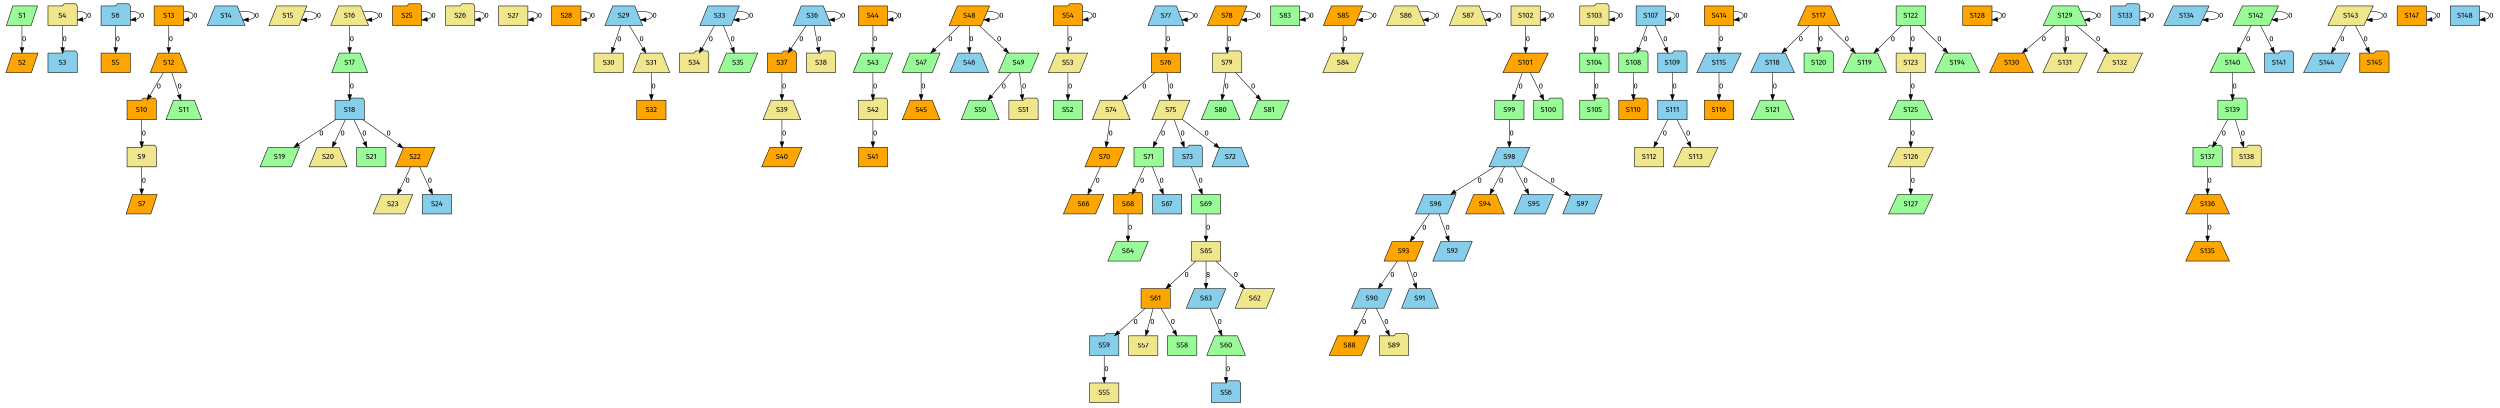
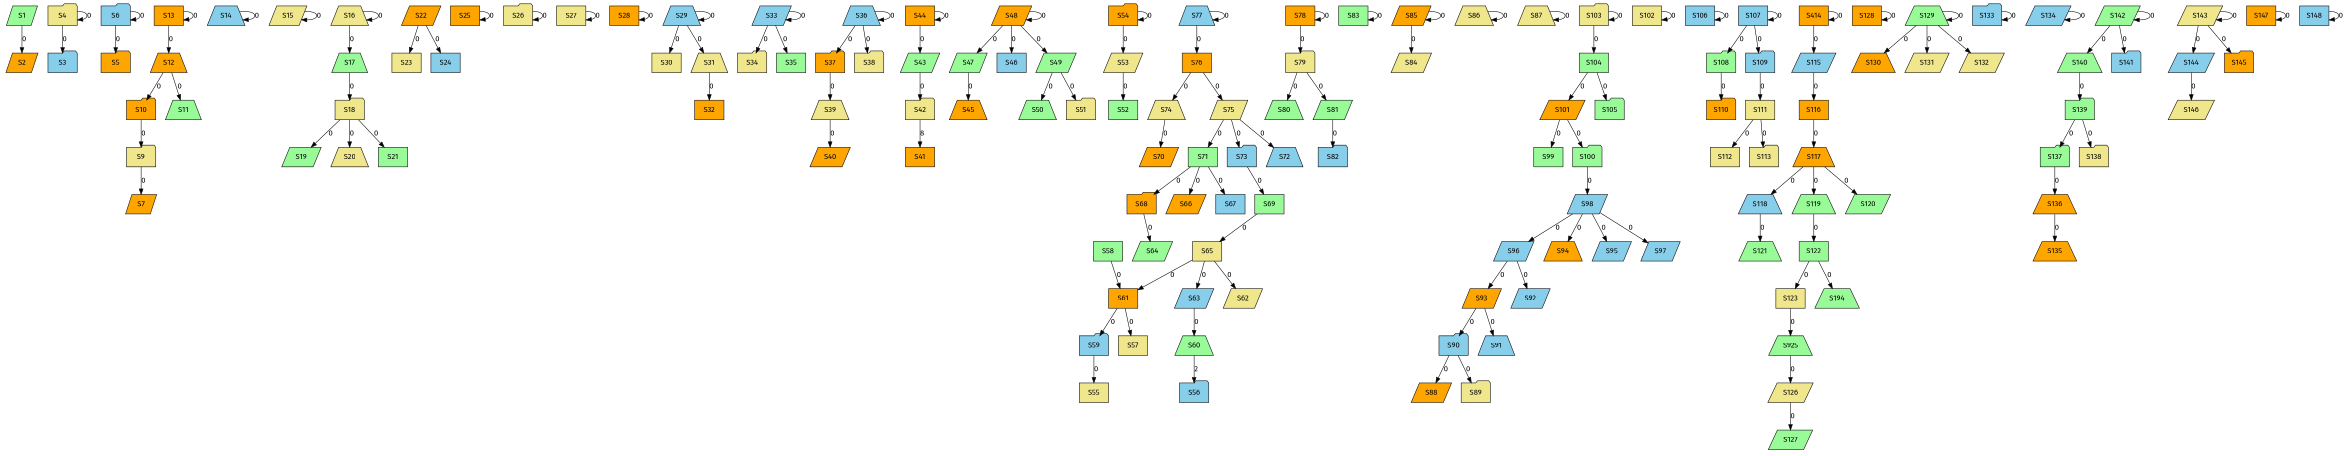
  strict digraph {
    fontname="Fira Sans"
    node [fillcolor=khaki fontname="Fira Sans" shape=parallelogram style=filled]
    edge [fontname="Fira Sans"]
    S1 [fillcolor=palegreen]
    S2 [fillcolor=orange]
    S4 [shape=folder]
    S3 [fillcolor=skyblue shape=folder]
    S6 [fillcolor=skyblue shape=folder]
-   S5 [fillcolor=orange shape=box]
+   S5 [fillcolor=orange shape=folder]
    S9 [shape=folder]
    S7 [fillcolor=orange]
    S10 [fillcolor=orange shape=folder]
    S12 [fillcolor=orange shape=trapezium]
    S11 [fillcolor=palegreen shape=trapezium]
    S13 [fillcolor=orange shape=box]
    S14 [fillcolor=skyblue shape=trapezium]
    S15
    S16 [shape=trapezium]
    S17 [fillcolor=palegreen shape=trapezium]
-   S18 [fillcolor=skyblue shape=folder]
+   S18 [shape=folder]
    S19 [fillcolor=palegreen]
    S20 [shape=trapezium]
    S21 [fillcolor=palegreen shape=box]
    S22 [fillcolor=orange]
-   S23
+   S23 [shape=box]
    S24 [fillcolor=skyblue shape=box]
-   S25 [fillcolor=orange shape=folder]
+   S25 [fillcolor=orange shape=box]
    S26 [shape=folder]
    S27 [shape=box]
    S28 [fillcolor=orange shape=box]
    S29 [fillcolor=skyblue shape=trapezium]
    S30 [shape=box]
    S31 [shape=trapezium]
    S32 [fillcolor=orange shape=box]
    S33 [fillcolor=skyblue]
    S34 [shape=folder]
-   S35 [fillcolor=palegreen]
+   S35 [fillcolor=palegreen shape=box]
    S36 [fillcolor=skyblue shape=trapezium]
    S37 [fillcolor=orange shape=folder]
    S38 [shape=folder]
    S39 [shape=trapezium]
    S40 [fillcolor=orange]
    S42 [shape=folder]
    S41 [fillcolor=orange shape=box]
    S43 [fillcolor=palegreen]
    S44 [fillcolor=orange shape=box]
    S47 [fillcolor=palegreen]
    S45 [fillcolor=orange shape=trapezium]
    S48 [fillcolor=orange]
-   S46 [fillcolor=skyblue shape=trapezium]
+   S46 [fillcolor=skyblue shape=box]
    S49 [fillcolor=palegreen]
    S50 [fillcolor=palegreen shape=trapezium]
    S51 [shape=folder]
    S52 [fillcolor=palegreen shape=box]
    S53
    S54 [fillcolor=orange shape=folder]
    S59 [fillcolor=skyblue shape=folder]
    S55 [shape=box]
    S60 [fillcolor=palegreen shape=trapezium]
    S56 [fillcolor=skyblue shape=folder]
    S61 [fillcolor=orange shape=box]
    S57 [shape=box]
    S58 [fillcolor=palegreen shape=box]
    S63 [fillcolor=skyblue]
    S65 [shape=box]
    S62
    S68 [fillcolor=orange shape=folder]
    S64 [fillcolor=palegreen]
    S69 [fillcolor=palegreen shape=box]
    S70 [fillcolor=orange]
    S66 [fillcolor=orange]
    S71 [fillcolor=palegreen shape=box]
    S67 [fillcolor=skyblue shape=box]
    S73 [fillcolor=skyblue shape=folder]
    S74 [shape=trapezium]
    S75
    S72 [fillcolor=skyblue shape=trapezium]
    S76 [fillcolor=orange shape=box]
    S77 [fillcolor=skyblue shape=trapezium]
-   S78 [fillcolor=orange]
+   S78 [fillcolor=orange shape=box]
    S79 [shape=folder]
    S80 [fillcolor=palegreen shape=trapezium]
    S81 [fillcolor=palegreen]
+   S82 [fillcolor=skyblue shape=folder]
    S83 [fillcolor=palegreen shape=box]
    S85 [fillcolor=orange]
    S84
    S86 [shape=trapezium]
    S87 [shape=trapezium]
-   S90 [fillcolor=skyblue]
+   S90 [fillcolor=skyblue shape=folder]
    S88 [fillcolor=orange]
    S89 [shape=folder]
    S93 [fillcolor=orange]
    S91 [fillcolor=skyblue shape=trapezium]
    S96 [fillcolor=skyblue]
    S92 [fillcolor=skyblue]
    S98 [fillcolor=skyblue]
    S94 [fillcolor=orange shape=trapezium]
    S95 [fillcolor=skyblue]
    S97 [fillcolor=skyblue]
    S99 [fillcolor=palegreen shape=box]
    S101 [fillcolor=orange]
    S100 [fillcolor=palegreen shape=folder]
    S102 [shape=box]
    S103 [shape=folder]
    S104 [fillcolor=palegreen shape=box]
    S105 [fillcolor=palegreen shape=folder]
+   S106 [fillcolor=skyblue shape=box]
    S107 [fillcolor=skyblue shape=box]
    S108 [fillcolor=palegreen shape=folder]
    S109 [fillcolor=skyblue shape=folder]
    S110 [fillcolor=orange shape=folder]
-   S111 [fillcolor=skyblue shape=box]
+   S111 [shape=box]
    S112 [shape=box]
-   S113
+   S113 [shape=folder]
    n113 [fillcolor=orange label=S414 shape=box]
    S115 [fillcolor=skyblue]
    S116 [fillcolor=orange shape=box]
    S117 [fillcolor=orange shape=trapezium]
    S118 [fillcolor=skyblue shape=trapezium]
    S119 [fillcolor=palegreen shape=trapezium]
-   S120 [fillcolor=palegreen shape=folder]
+   S120 [fillcolor=palegreen]
    S121 [fillcolor=palegreen shape=trapezium]
    S122 [fillcolor=palegreen shape=box]
    S123 [shape=box]
    n123 [fillcolor=palegreen label=S194 shape=trapezium]
-   S125 [fillcolor=palegreen shape=trapezium]
+   S125 [fillcolor=palegreen shape=trapezium label=S925]
    S126
    S127 [fillcolor=palegreen]
    S128 [fillcolor=orange shape=box]
    S129 [fillcolor=palegreen shape=trapezium]
    S130 [fillcolor=orange shape=trapezium]
    S131
    S132
    S133 [fillcolor=skyblue shape=folder]
    S134 [fillcolor=skyblue]
    S136 [fillcolor=orange shape=trapezium]
    S135 [fillcolor=orange shape=trapezium]
    S137 [fillcolor=palegreen shape=folder]
    S139 [fillcolor=palegreen shape=folder]
    S138 [shape=folder]
    S140 [fillcolor=palegreen shape=trapezium]
    S142 [fillcolor=palegreen]
    S141 [fillcolor=skyblue shape=folder]
    S143
    S144 [fillcolor=skyblue]
    S145 [fillcolor=orange shape=folder]
+   S146
    S147 [fillcolor=orange shape=box]
    S148 [fillcolor=skyblue shape=box]
    S1 -> S2 [label=0]
    S4 -> S4 [label=0]
    S4 -> S3 [label=0]
    S6 -> S6 [label=0]
    S6 -> S5 [label=0]
    S9 -> S7 [label=0]
    S10 -> S9 [label=0]
    S12 -> S10 [label=0]
    S12 -> S11 [label=0]
    S13 -> S12 [label=0]
    S13 -> S13 [label=0]
    S14 -> S14 [label=0]
    S15 -> S15 [label=0]
    S16 -> S16 [label=0]
    S16 -> S17 [label=0]
    S17 -> S18 [label=0]
    S18 -> S19 [label=0]
    S18 -> S20 [label=0]
    S18 -> S21 [label=0]
-   S18 -> S22 [label=0]
    S22 -> S23 [label=0]
    S22 -> S24 [label=0]
    S25 -> S25 [label=0]
    S26 -> S26 [label=0]
    S27 -> S27 [label=0]
    S28 -> S28 [label=0]
    S29 -> S29 [label=0]
    S29 -> S30 [label=0]
    S29 -> S31 [label=0]
    S31 -> S32 [label=0]
    S33 -> S33 [label=0]
    S33 -> S34 [label=0]
    S33 -> S35 [label=0]
    S36 -> S36 [label=0]
    S36 -> S37 [label=0]
    S36 -> S38 [label=0]
    S37 -> S39 [label=0]
    S39 -> S40 [label=0]
-   S42 -> S41 [label=0]
+   S42 -> S41 [label=8]
    S43 -> S42 [label=0]
    S44 -> S43 [label=0]
    S44 -> S44 [label=0]
    S47 -> S45 [label=0]
    S48 -> S47 [label=0]
    S48 -> S48 [label=0]
    S48 -> S46 [label=0]
    S48 -> S49 [label=0]
    S49 -> S50 [label=0]
    S49 -> S51 [label=0]
    S53 -> S52 [label=0]
    S54 -> S53 [label=0]
    S54 -> S54 [label=0]
    S59 -> S55 [label=0]
-   S60 -> S56 [label=0]
+   S60 -> S56 [label=2]
    S61 -> S59 [label=0]
    S61 -> S57 [label=0]
-   S61 -> S58 [label=0]
+   S58 -> S61 [label=0]
    S63 -> S60 [label=0]
    S65 -> S61 [label=0]
-   S65 -> S63 [label=8]
+   S65 -> S63 [label=0]
    S65 -> S62 [label=0]
    S68 -> S64 [label=0]
    S69 -> S65 [label=0]
-   S70 -> S66 [label=0]
+   S71 -> S66 [label=0]
    S71 -> S68 [label=0]
    S71 -> S67 [label=0]
    S73 -> S69 [label=0]
    S74 -> S70 [label=0]
    S75 -> S71 [label=0]
    S75 -> S73 [label=0]
    S75 -> S72 [label=0]
    S76 -> S74 [label=0]
    S76 -> S75 [label=0]
    S77 -> S76 [label=0]
    S77 -> S77 [label=0]
    S78 -> S78 [label=0]
    S78 -> S79 [label=0]
    S79 -> S80 [label=0]
    S79 -> S81 [label=0]
+   S81 -> S82 [label=0]
    S83 -> S83 [label=0]
    S85 -> S85 [label=0]
    S85 -> S84 [label=0]
    S86 -> S86 [label=0]
    S87 -> S87 [label=0]
    S90 -> S88 [label=0]
    S90 -> S89 [label=0]
    S93 -> S90 [label=0]
    S93 -> S91 [label=0]
    S96 -> S93 [label=0]
    S96 -> S92 [label=0]
    S98 -> S96 [label=0]
    S98 -> S94 [label=0]
    S98 -> S95 [label=0]
    S98 -> S97 [label=0]
-   S99 -> S98 [label=0]
+   S100 -> S98 [label=0]
    S101 -> S99 [label=0]
    S101 -> S100 [label=0]
-   S102 -> S101 [label=0]
+   S104 -> S101 [label=0]
    S102 -> S102 [label=0]
    S103 -> S103 [label=0]
    S103 -> S104 [label=0]
    S104 -> S105 [label=0]
+   S106 -> S106 [label=0]
    S107 -> S107 [label=0]
    S107 -> S108 [label=0]
    S107 -> S109 [label=0]
    S108 -> S110 [label=0]
    S109 -> S111 [label=0]
    S111 -> S112 [label=0]
    S111 -> S113 [label=0]
    n113 -> n113 [label=0]
    n113 -> S115 [label=0]
    S115 -> S116 [label=0]
+   S116 -> S117 [label=0]
    S117 -> S118 [label=0]
    S117 -> S119 [label=0]
    S117 -> S120 [label=0]
    S118 -> S121 [label=0]
-   S122 -> S119 [label=0]
+   S119 -> S122 [label=0]
    S122 -> S123 [label=0]
    S122 -> n123 [label=0]
    S123 -> S125 [label=0]
    S125 -> S126 [label=0]
    S126 -> S127 [label=0]
    S128 -> S128 [label=0]
    S129 -> S129 [label=0]
    S129 -> S130 [label=0]
    S129 -> S131 [label=0]
    S129 -> S132 [label=0]
    S133 -> S133 [label=0]
    S134 -> S134 [label=0]
    S136 -> S135 [label=0]
    S137 -> S136 [label=0]
    S139 -> S137 [label=0]
    S139 -> S138 [label=0]
    S140 -> S139 [label=0]
    S142 -> S140 [label=0]
    S142 -> S142 [label=0]
    S142 -> S141 [label=0]
    S143 -> S143 [label=0]
    S143 -> S144 [label=0]
    S143 -> S145 [label=0]
+   S144 -> S146 [label=0]
    S147 -> S147 [label=0]
    S148 -> S148 [label=0]
  }
